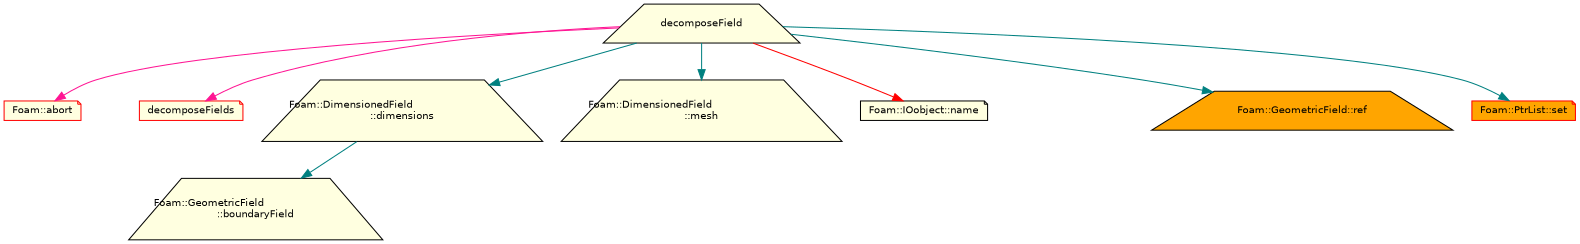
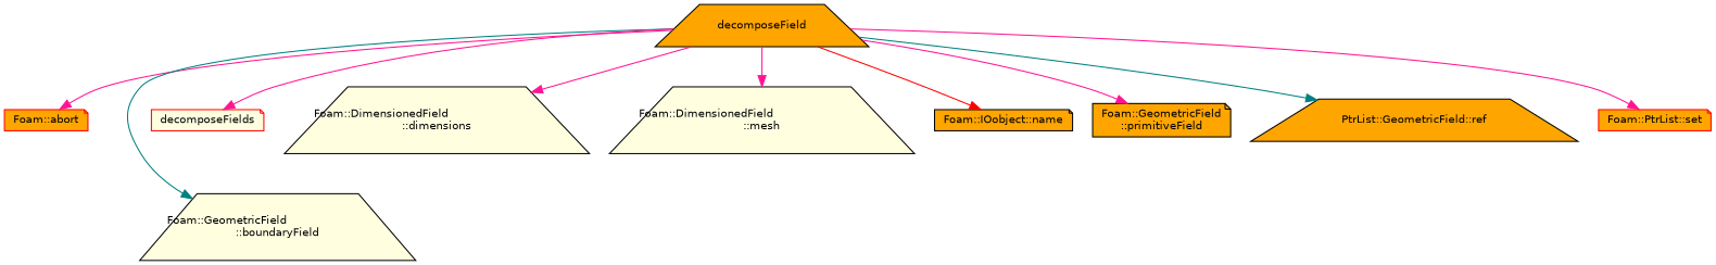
  digraph {
    rankdir=TB
    node [color=black fillcolor=orange fontname=Helvetica fontsize=10 shape=trapezium style=filled]
    edge [color=deeppink fontname=Helvetica fontsize=10 labelfontname=Helvetica labelfontsize=10 style=solid]
-   n1 [fillcolor=lightyellow fontcolor=black height=0.2 label=decomposeField width=0.4]
-   n2 [color=red fillcolor=lightyellow height=0.2 label="Foam::abort" shape=note width=0.4]
+   n1 [fontcolor=black height=0.2 label=decomposeField width=0.4]
+   n2 [color=red height=0.2 label="Foam::abort" shape=note width=0.4]
    n3 [fillcolor=lightyellow height=0.2 label="Foam::GeometricField\l::boundaryField" width=0.4]
    n4 [color=red fillcolor=lightyellow height=0.2 label=decomposeFields shape=note width=0.4]
    n5 [fillcolor=lightyellow height=0.2 label="Foam::DimensionedField\l::dimensions" width=0.4]
    n6 [fillcolor=lightyellow height=0.2 label="Foam::DimensionedField\l::mesh" width=0.4]
-   n7 [fillcolor=lightyellow height=0.2 label="Foam::IOobject::name" shape=note width=0.4]
-   n9 [height=0.2 label="Foam::GeometricField::ref" width=0.4]
+   n7 [height=0.2 label="Foam::IOobject::name" shape=note width=0.4]
+   n8 [height=0.2 label="Foam::GeometricField\l::primitiveField" shape=note width=0.4]
+   n9 [height=0.2 label="PtrList::GeometricField::ref" width=0.4]
    n10 [color=red height=0.2 label="Foam::PtrList::set" shape=note width=0.4]
    n1 -> n2
-   n5 -> n3 [color=teal]
+   n1 -> n3 [color=teal]
    n1 -> n4
-   n1 -> n5 [color=teal]
-   n1 -> n6 [color=teal]
+   n1 -> n5
+   n1 -> n6
    n1 -> n7 [color=red]
+   n1 -> n8
    n1 -> n9 [color=teal]
-   n1 -> n10 [color=teal]
+   n1 -> n10
  }
